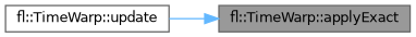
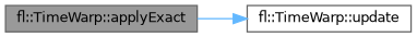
  digraph {
    rankdir=RL
    node [fontname=Helvetica fontsize=10 shape=box style=filled]
    n1 [color=gray40 fillcolor=grey60 fontcolor=black height=0.2 label="fl::TimeWarp::applyExact" width=0.4]
    n2 [color=grey40 fillcolor=white height=0.2 label="fl::TimeWarp::update" width=0.4]
-   n1 -> n2 [color=steelblue1 dir=back fontname=Helvetica fontsize=10 labelfontname=Helvetica labelfontsize=10 style=solid]
+   n2 -> n1 [color=steelblue1 dir=back fontname=Helvetica fontsize=10 labelfontname=Helvetica labelfontsize=10 style=solid]
  }
